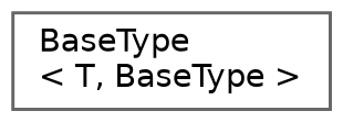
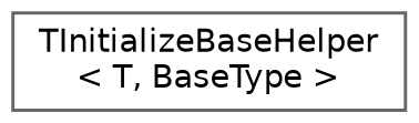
  digraph {
    rankdir=TB
-   n1 [color=grey40 fillcolor=white fontname=Helvetica fontsize=10 height=0.2 label="BaseType\l\< T, BaseType \>" shape=box style=filled width=0.4]
+   n1 [color=grey40 fillcolor=white fontname=Helvetica fontsize=10 height=0.2 label="TInitializeBaseHelper\l\< T, BaseType \>" shape=box style=filled width=0.4]
  }
